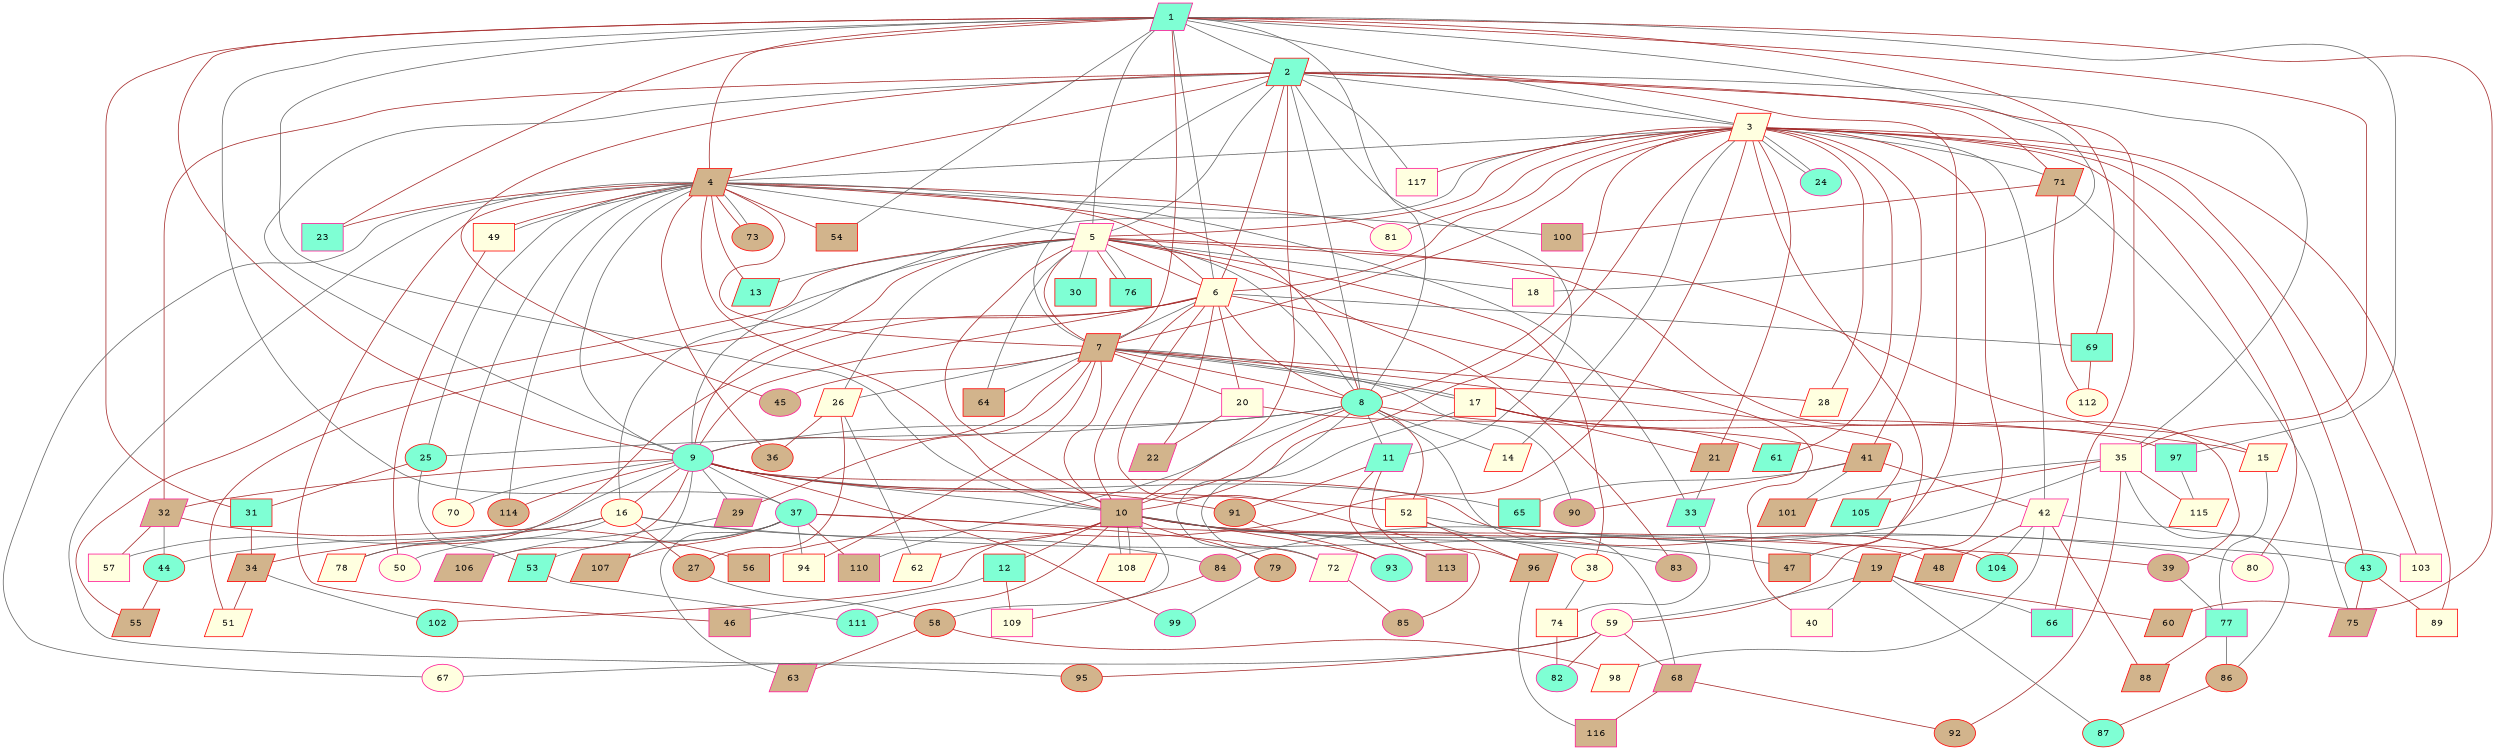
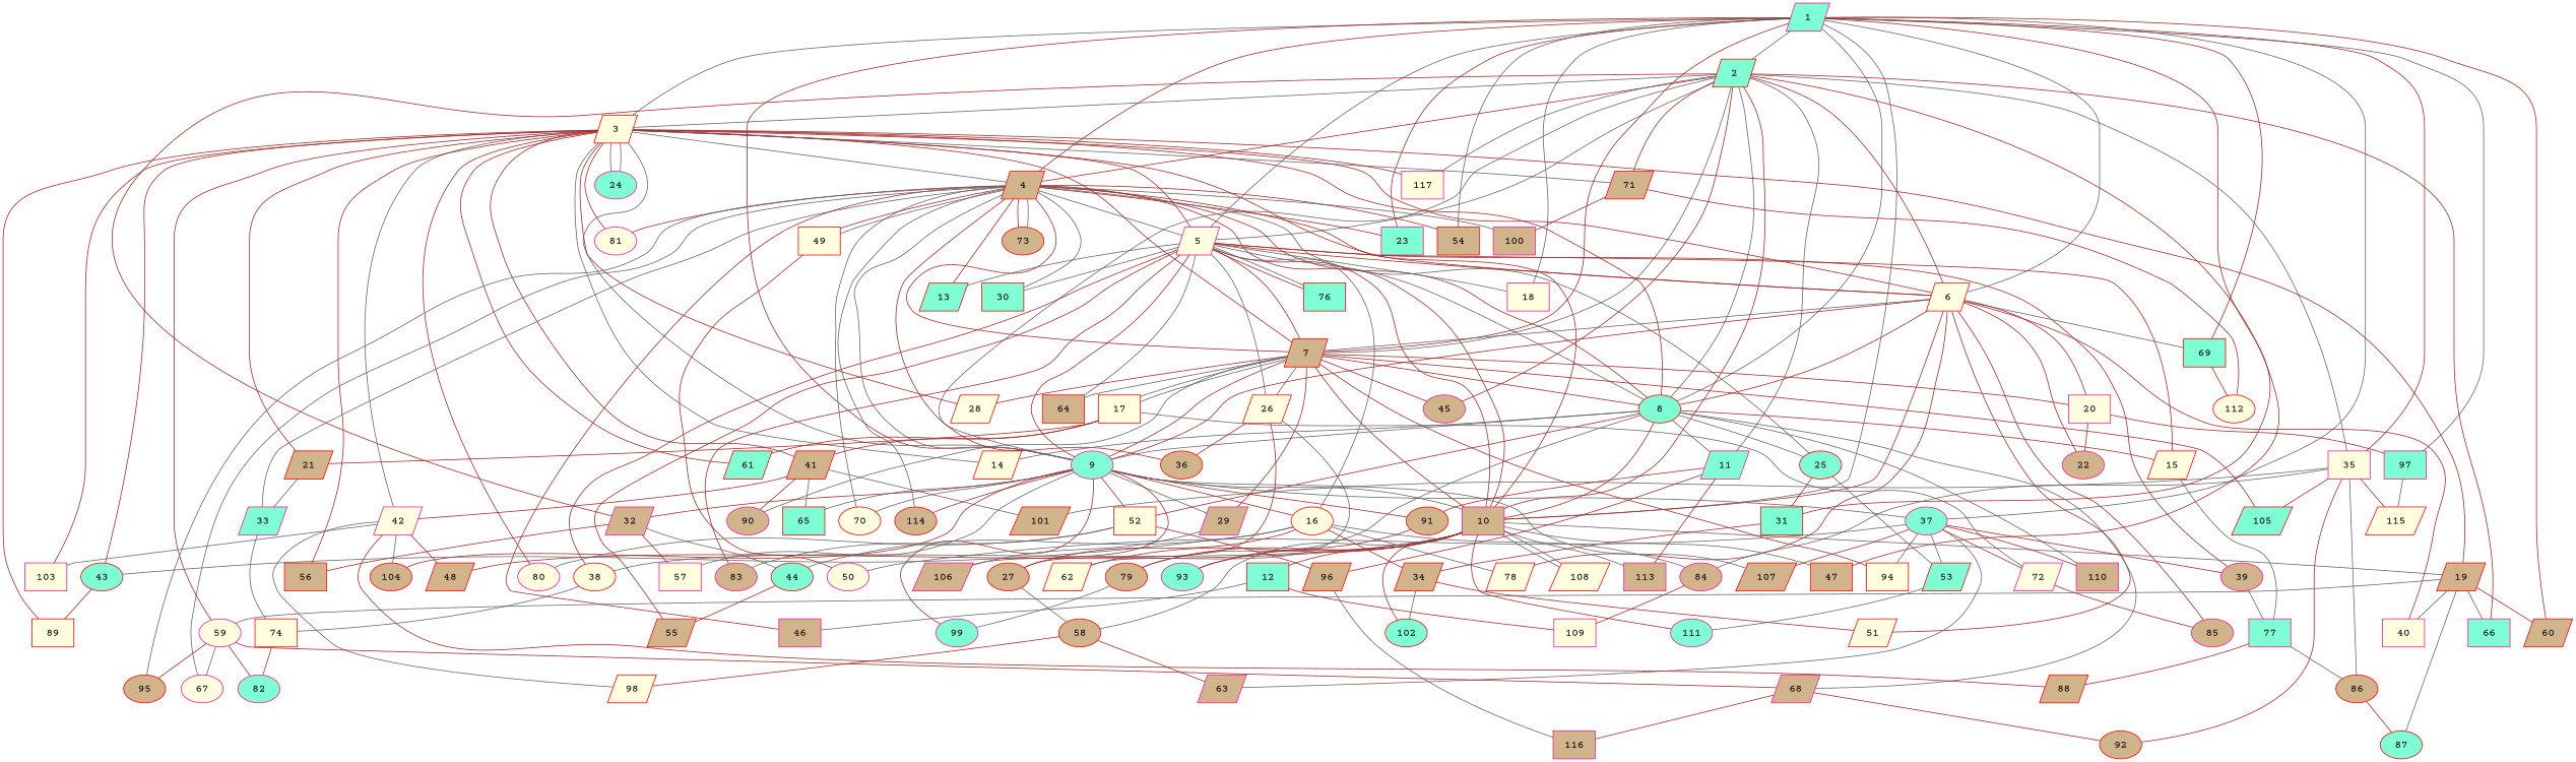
  graph {
    fontname="Courier Prime"
    node [color=red fillcolor=tan fontname="Courier Prime" shape=parallelogram style=filled]
    edge [color=brown fontname="Courier Prime"]
    1 [color=deeppink fillcolor=aquamarine]
    2 [fillcolor=aquamarine]
    3 [fillcolor=lightyellow]
    4
    5 [color=deeppink fillcolor=lightyellow]
    6 [fillcolor=lightyellow]
    7
    8 [fillcolor=aquamarine shape=ellipse]
    9 [color=deeppink fillcolor=aquamarine shape=ellipse]
    10 [color=deeppink shape=box]
    18 [color=deeppink fillcolor=lightyellow shape=box]
    23 [color=deeppink fillcolor=aquamarine shape=box]
    31 [fillcolor=aquamarine shape=box]
    35 [color=deeppink fillcolor=lightyellow shape=box]
    37 [color=deeppink fillcolor=aquamarine shape=ellipse]
    54 [shape=box]
    60
    69 [fillcolor=aquamarine shape=box]
    97 [color=deeppink fillcolor=aquamarine shape=box]
    11 [color=deeppink fillcolor=aquamarine]
    32 [color=deeppink]
    45 [color=deeppink shape=ellipse]
    47 [shape=box]
    66 [color=deeppink fillcolor=aquamarine shape=box]
    71
    117 [color=deeppink fillcolor=lightyellow shape=box]
    14 [fillcolor=lightyellow]
    19
    21
    24 [color=deeppink fillcolor=aquamarine shape=ellipse]
    28 [fillcolor=lightyellow]
    41
    42 [color=deeppink fillcolor=lightyellow]
    43 [fillcolor=aquamarine shape=ellipse]
    56 [shape=box]
    59 [color=deeppink fillcolor=lightyellow shape=ellipse]
    61 [fillcolor=aquamarine]
    80 [color=deeppink fillcolor=lightyellow shape=ellipse]
    81 [color=deeppink fillcolor=lightyellow shape=ellipse]
    89 [fillcolor=lightyellow shape=box]
    103 [color=deeppink fillcolor=lightyellow shape=box]
    13 [fillcolor=aquamarine]
    25 [fillcolor=aquamarine shape=ellipse]
    30 [fillcolor=aquamarine shape=box]
    33 [color=deeppink fillcolor=aquamarine]
    36 [shape=ellipse]
    46 [color=deeppink shape=box]
    49 [fillcolor=lightyellow shape=box]
    67 [color=deeppink fillcolor=lightyellow shape=ellipse]
    70 [fillcolor=lightyellow shape=ellipse]
    73 [shape=ellipse]
    95 [shape=ellipse]
    100 [color=deeppink shape=box]
    114 [shape=ellipse]
    15 [fillcolor=lightyellow]
    16 [fillcolor=lightyellow shape=ellipse]
    26 [fillcolor=lightyellow]
    38 [fillcolor=lightyellow shape=ellipse]
    39 [color=deeppink shape=ellipse]
    55
    64 [shape=box]
    76 [fillcolor=aquamarine shape=box]
    83 [color=deeppink shape=ellipse]
    20 [color=deeppink fillcolor=lightyellow shape=box]
-   22 [color=deeppink]
+   22 [color=deeppink shape=ellipse]
    40 [color=deeppink fillcolor=lightyellow shape=box]
    51 [fillcolor=lightyellow]
    78 [fillcolor=lightyellow]
    85 [color=deeppink shape=ellipse]
    17 [fillcolor=lightyellow shape=box]
    29 [color=deeppink]
    90 [color=deeppink shape=ellipse]
    94 [fillcolor=lightyellow shape=box]
    105 [fillcolor=aquamarine]
    52 [fillcolor=lightyellow shape=box]
    68 [color=deeppink]
    79 [shape=ellipse]
    110 [color=deeppink shape=box]
    57 [color=deeppink fillcolor=lightyellow shape=box]
    65 [fillcolor=aquamarine shape=box]
    91 [shape=ellipse]
    99 [color=deeppink fillcolor=aquamarine shape=ellipse]
-   104 [fillcolor=aquamarine shape=ellipse]
+   104 [shape=ellipse]
    106 [color=deeppink]
    107
    12 [fillcolor=aquamarine shape=box]
    48
    58 [shape=ellipse]
    62 [fillcolor=lightyellow]
    93 [color=deeppink fillcolor=aquamarine shape=ellipse]
    102 [fillcolor=aquamarine shape=ellipse]
    108 [fillcolor=lightyellow]
    111 [color=deeppink fillcolor=aquamarine shape=ellipse]
    113 [color=deeppink shape=box]
    34
    84 [color=deeppink shape=ellipse]
    86 [shape=ellipse]
    92 [shape=ellipse]
    101
    115 [fillcolor=lightyellow]
    72 [color=deeppink fillcolor=lightyellow]
    53 [fillcolor=aquamarine]
    50 [color=deeppink fillcolor=lightyellow shape=ellipse]
    63 [color=deeppink]
    112 [fillcolor=lightyellow shape=ellipse]
    96
    44 [fillcolor=aquamarine shape=ellipse]
-   75 [color=deeppink]
    109 [color=deeppink fillcolor=lightyellow shape=box]
    87 [fillcolor=aquamarine shape=ellipse]
    88
    98 [fillcolor=lightyellow]
    82 [color=deeppink fillcolor=aquamarine shape=ellipse]
    74 [fillcolor=lightyellow shape=box]
    77 [color=deeppink fillcolor=aquamarine shape=box]
    27 [shape=ellipse]
    116 [color=deeppink shape=box]
    1 -- 2 [color=gray40]
    1 -- 3 [color=gray40]
    1 -- 4
    1 -- 5 [color=gray40]
    1 -- 6 [color=gray40]
    1 -- 7
    1 -- 8 [color=gray40]
    1 -- 9
    1 -- 10 [color=gray40]
    1 -- 18 [color=gray40]
    1 -- 23
    1 -- 31
    1 -- 35
    1 -- 37 [color=gray40]
    1 -- 54 [color=gray40]
    1 -- 60
    1 -- 69
    1 -- 97 [color=gray40]
    2 -- 3 [color=gray40]
    2 -- 4
    2 -- 5 [color=gray40]
    2 -- 6
    2 -- 7 [color=gray40]
    2 -- 8 [color=gray40]
    2 -- 9 [color=gray40]
    2 -- 10
    2 -- 35 [color=gray40]
    2 -- 11 [color=gray40]
    2 -- 32
    2 -- 45
    2 -- 47
    2 -- 66
    2 -- 71
    2 -- 117 [color=gray40]
    3 -- 4 [color=gray40]
    3 -- 5
    3 -- 6
    3 -- 7
    3 -- 8
    3 -- 9 [color=gray40]
    3 -- 10
    3 -- 71 [color=gray40]
    3 -- 117
    3 -- 14 [color=gray40]
    3 -- 19
    3 -- 21
    3 -- 24 [color=gray40]
    3 -- 24 [color=gray40]
    3 -- 28
    3 -- 41
    3 -- 42 [color=gray40]
    3 -- 43
    3 -- 56
    3 -- 59
    3 -- 61
    3 -- 80
    3 -- 81
    3 -- 89
    3 -- 103
    4 -- 5 [color=gray40]
    4 -- 6
    4 -- 7
    4 -- 8
    4 -- 9 [color=gray40]
    4 -- 10
    4 -- 23
    4 -- 54
    4 -- 81
    4 -- 13
    4 -- 25 [color=gray40]
+   4 -- 30 [color=gray40]
    4 -- 33 [color=gray40]
    4 -- 36
    4 -- 46
    4 -- 49
    4 -- 49 [color=gray40]
    4 -- 67 [color=gray40]
    4 -- 70 [color=gray40]
    4 -- 73
    4 -- 73 [color=gray40]
    4 -- 95 [color=gray40]
    4 -- 100 [color=gray40]
    4 -- 114 [color=gray40]
    5 -- 6
    5 -- 7
    5 -- 8 [color=gray40]
    5 -- 9
    5 -- 10
    5 -- 18 [color=gray40]
    5 -- 13 [color=gray40]
    5 -- 30 [color=gray40]
    5 -- 15
    5 -- 16 [color=gray40]
    5 -- 26 [color=gray40]
    5 -- 38
    5 -- 39
    5 -- 55
    5 -- 64 [color=gray40]
    5 -- 76
    5 -- 76 [color=gray40]
    5 -- 83
    6 -- 7 [color=gray40]
    6 -- 8
    6 -- 9
    6 -- 10
    6 -- 69 [color=gray40]
    6 -- 20
    6 -- 22
    6 -- 40
    6 -- 51
    6 -- 78
    6 -- 85
    7 -- 8
    7 -- 9
    7 -- 10
    7 -- 45
    7 -- 28
    7 -- 26 [color=gray40]
    7 -- 64 [color=gray40]
    7 -- 20
    7 -- 17 [color=gray40]
    7 -- 17 [color=gray40]
    7 -- 29
    7 -- 90 [color=gray40]
    7 -- 94
    7 -- 105
    8 -- 9 [color=gray40]
    8 -- 10
    8 -- 11 [color=gray40]
    8 -- 14 [color=gray40]
    8 -- 25 [color=gray40]
    8 -- 15
    8 -- 52
    8 -- 68 [color=gray40]
    8 -- 79 [color=gray40]
    8 -- 110 [color=gray40]
    9 -- 10 [color=gray40]
    9 -- 37 [color=gray40]
    9 -- 32
    9 -- 70 [color=gray40]
    9 -- 114
    9 -- 16
    9 -- 29 [color=gray40]
    9 -- 52
    9 -- 57 [color=gray40]
    9 -- 65 [color=gray40]
    9 -- 91
    9 -- 99
    9 -- 104
    9 -- 106
    9 -- 107 [color=gray40]
    10 -- 47 [color=gray40]
    10 -- 19 [color=gray40]
    10 -- 38 [color=gray40]
    10 -- 79
    10 -- 12
    10 -- 48
    10 -- 58 [color=gray40]
    10 -- 62
    10 -- 93
    10 -- 102
    10 -- 108 [color=gray40]
    10 -- 108 [color=gray40]
    10 -- 111
    10 -- 113 [color=gray40]
    31 -- 34
    35 -- 105
    35 -- 84 [color=gray40]
    35 -- 86 [color=gray40]
    35 -- 92
    35 -- 101 [color=gray40]
    35 -- 115
    37 -- 39
    37 -- 94 [color=gray40]
    37 -- 110
    37 -- 107
    37 -- 72
    37 -- 53 [color=gray40]
    37 -- 50 [color=gray40]
    37 -- 63 [color=gray40]
    69 -- 112
    97 -- 115 [color=gray40]
    11 -- 91
    11 -- 113
    11 -- 96
    32 -- 56
    32 -- 57
    32 -- 44 [color=gray40]
    71 -- 100
    71 -- 112
-   71 -- 75 [color=gray40]
    19 -- 60
    19 -- 66 [color=gray40]
    19 -- 59 [color=gray40]
    19 -- 40 [color=gray40]
    19 -- 87 [color=gray40]
    21 -- 33 [color=gray40]
    41 -- 42
    41 -- 90
    41 -- 65 [color=gray40]
    41 -- 101 [color=gray40]
    42 -- 103 [color=gray40]
    42 -- 104 [color=gray40]
    42 -- 48
    42 -- 88
    42 -- 98 [color=gray40]
    43 -- 89
-   43 -- 75
    59 -- 67 [color=gray40]
    59 -- 95
    59 -- 68
    59 -- 82
    25 -- 31
    25 -- 53 [color=gray40]
    33 -- 74 [color=gray40]
    49 -- 50
    15 -- 77 [color=gray40]
    16 -- 43 [color=gray40]
    16 -- 78 [color=gray40]
    16 -- 34
    16 -- 84 [color=gray40]
    16 -- 44 [color=gray40]
    16 -- 27
    26 -- 36
    26 -- 62 [color=gray40]
    26 -- 27
    38 -- 74 [color=gray40]
    39 -- 77 [color=gray40]
    20 -- 97
    20 -- 22
    17 -- 21
    17 -- 41
    17 -- 61
    17 -- 72 [color=gray40]
    29 -- 106 [color=gray40]
    52 -- 80 [color=gray40]
    52 -- 83 [color=gray40]
    52 -- 96
    68 -- 92
    68 -- 116
    79 -- 99 [color=gray40]
    91 -- 93
    12 -- 46 [color=gray40]
    12 -- 109
    58 -- 63
    58 -- 98
    34 -- 51
    34 -- 102 [color=gray40]
    84 -- 109
    86 -- 87
    72 -- 85
    53 -- 111 [color=gray40]
    96 -- 116 [color=gray40]
    44 -- 55
    74 -- 82
    77 -- 86 [color=gray40]
    77 -- 88
    27 -- 58 [color=gray40]
  }
